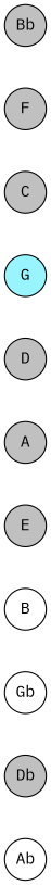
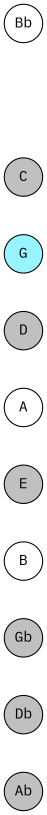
  graph {
    fontname="IBM Plex Mono"
    mindist=.1
    node [fillcolor=gray fontname="IBM Plex Mono" margin=0 shape=circle style=filled]
    edge [fontname="IBM Plex Mono" style=invis]
    E
    B [fillcolor=white]
-   Gb [fillcolor=white]
+   Gb
    Db
-   Ab [fillcolor=white]
-   Bb
-   F
+   Ab
+   Bb [fillcolor=white]
    C
    G [fillcolor=cadetblue1]
    D
-   A
+   A [fillcolor=white]
    subgraph sub_1 {
      E
      B
      Gb
      Db
      Ab
      Bb
-     F
      C
      G
      D
      A
    }
    E -- B
    B -- Gb
    Gb -- Db
    Db -- Ab
-   Bb -- F
-   F -- C
    C -- G
    G -- D
    D -- A
    A -- E
  }
